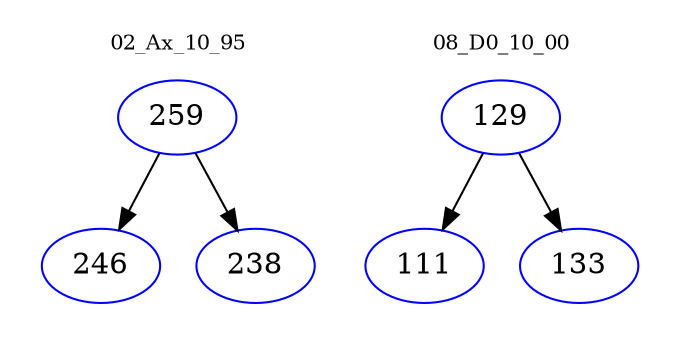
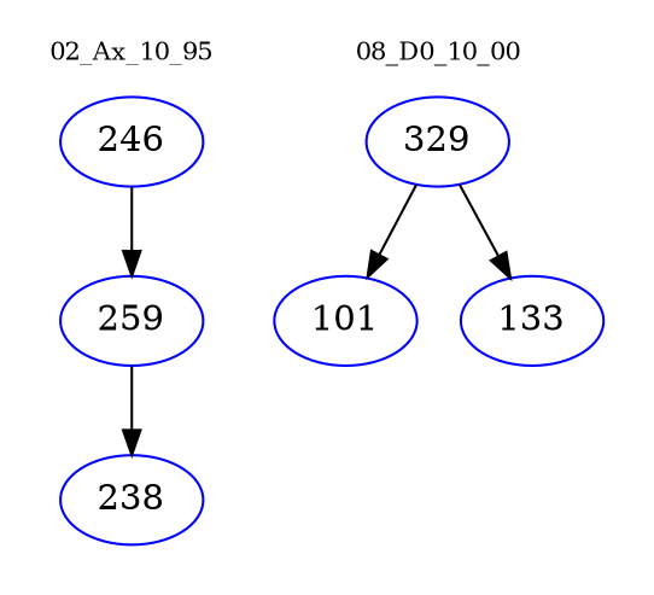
  digraph {
    node [color=blue]
    edge [color=black]
    n1 [label=246]
    n2 [label=238]
    n3 [label=259]
-   n4 [label=129]
-   n5 [label=111]
+   n4 [label=329]
+   n5 [label=101]
    n6 [label=133]
    subgraph cluster_1 {
      color=white
      fontsize=10
      label="02_Ax_10_95"
      n1
      n2
      n3
    }
    subgraph cluster_2 {
      color=white
      fontsize=10
      label="08_D0_10_00"
      n4
      n5
      n6
    }
-   n3 -> n1
+   n1 -> n3
    n3 -> n2
    n4 -> n5
    n4 -> n6
  }
